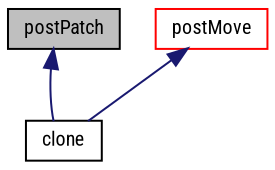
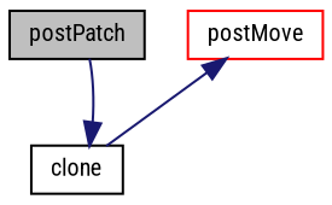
  digraph {
    fontname="Roboto Condensed"
    rankdir=TB
    node [color=black fontname="Roboto Condensed" fontsize=10 shape=record]
    edge [color=midnightblue dir=back fontname="Roboto Condensed" fontsize=10 labelfontname=Helvetica labelfontsize=10 style=solid]
    n1 [fillcolor=grey75 fontcolor=black height=0.2 label=postPatch style=filled width=0.4]
    n2 [height=0.2 label=clone width=0.4]
    n3 [color=red height=0.2 label=postMove width=0.4]
-   n1 -> n2
+   n2 -> n1
    n3 -> n2
  }
